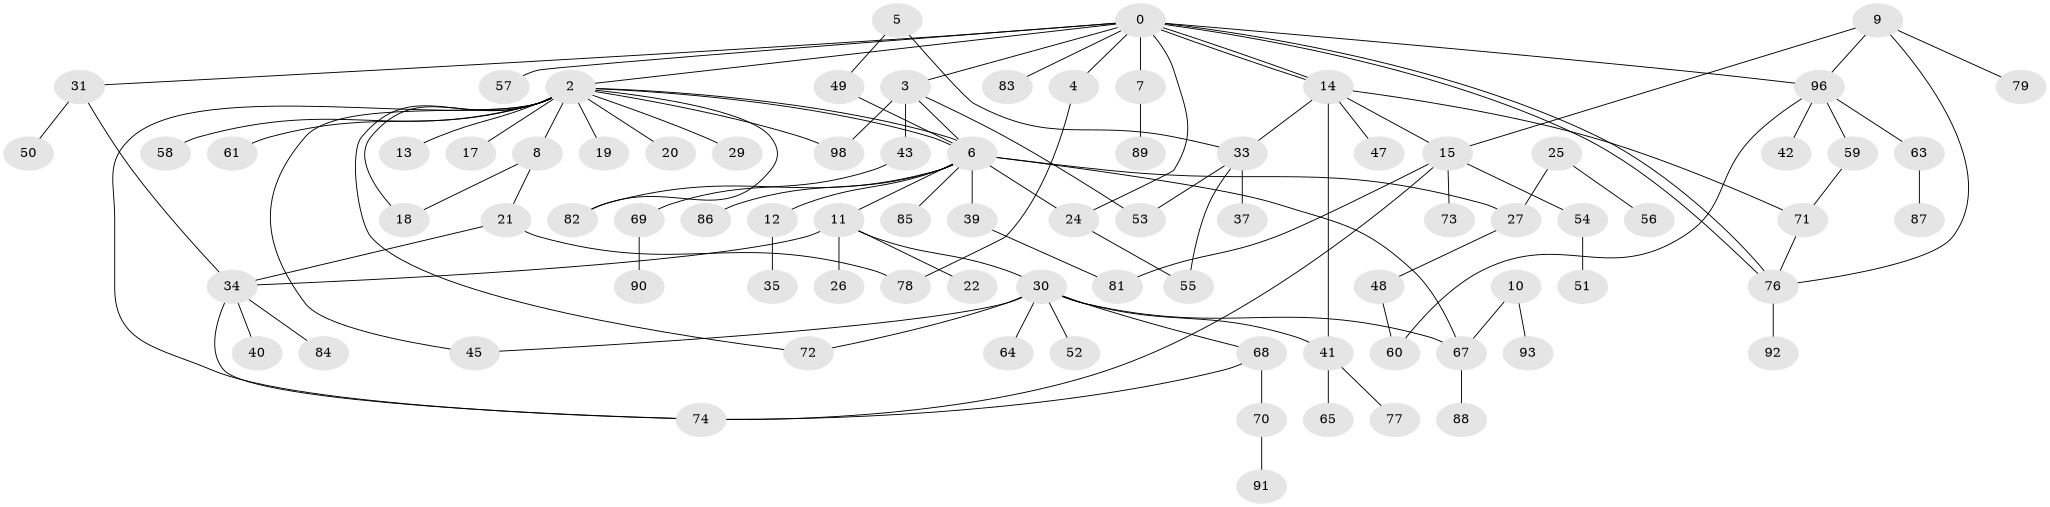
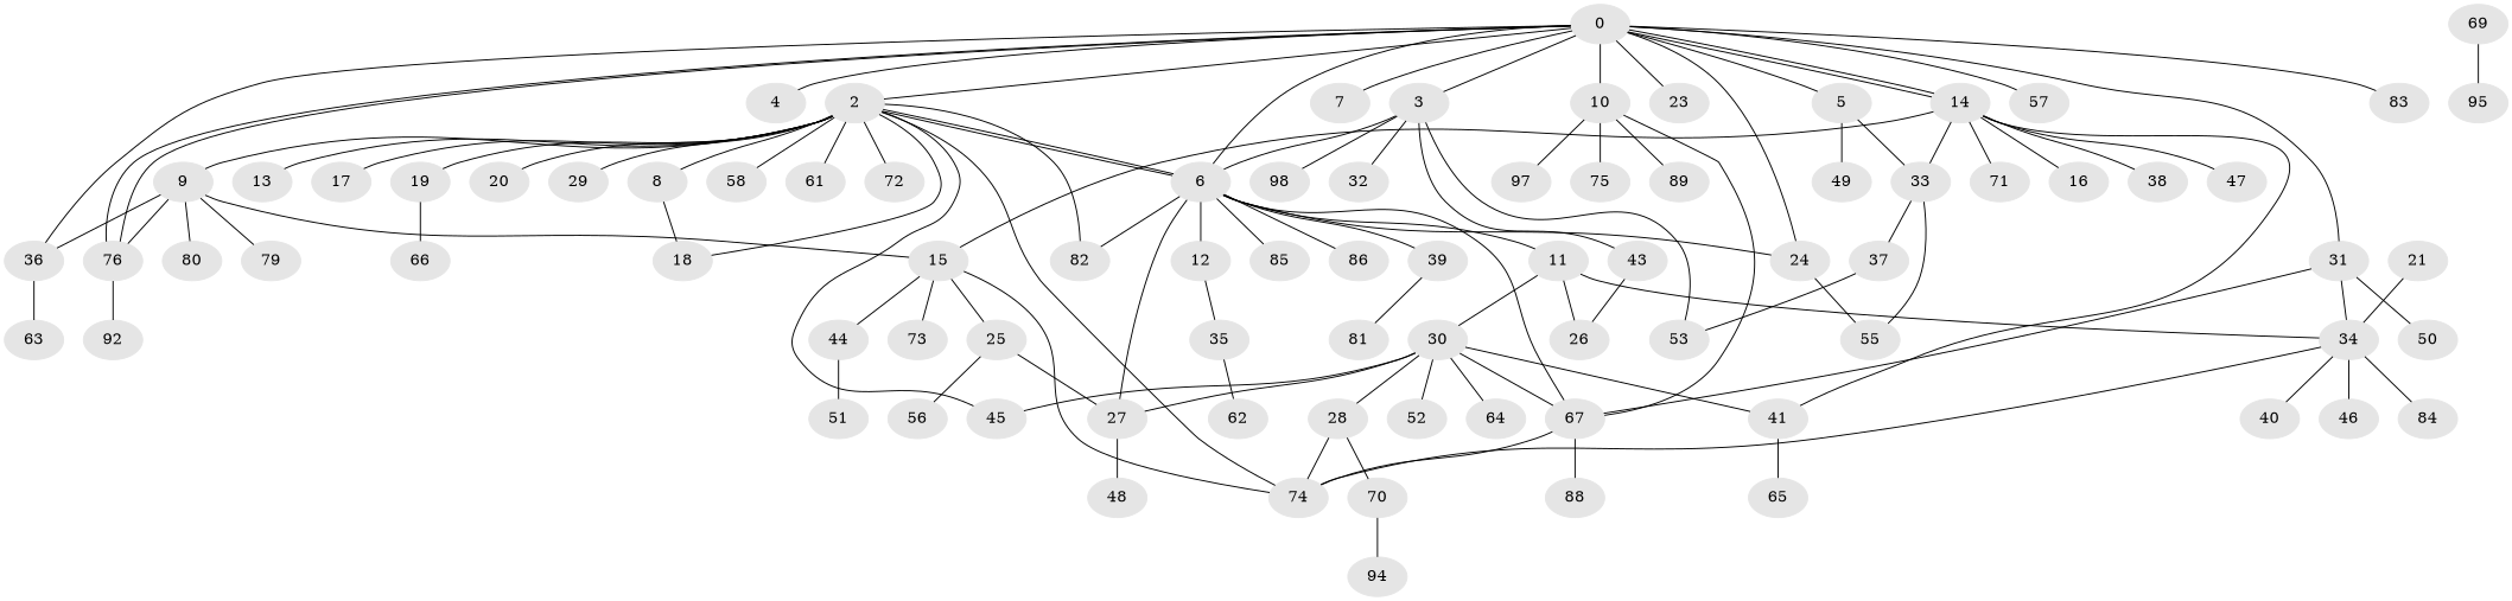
  graph {
    node [color=gray90 style=filled]
    n1 [label=0]
    2
    3
    4
    5
    6
    7
    10
    14
+   23
    24
    31
-   36 [label=96]
+   36
    57
    76
    83
    8
    9
    13
    17
    18
    19
    20
    29
    45
    58
    61
    72
    74
    82
    n31 [label=98]
+   32
    43
    53
-   78
    33
    49
    11
    12
    27
    39
    67
    85
    86
+   75
    89
-   93
+   93 [label=97]
    15
+   16
+   38
    41
    47
    71
    55
    34
    50
-   42
-   59
-   60
    63
    92
    21
    79
+   80
+   66
    69
    37
-   22
    26
    30
    35
    48
    81
    88
    25
-   54
+   54 [label=44]
    73
    52
    64
-   68
+   68 [label=28]
    40
+   46
    84
+   62
    65
-   77
    56
    51
    70
-   87
-   90
-   91
+   90 [label=95]
+   91 [label=94]
    n1 -- 2
    n1 -- 3
    n1 -- 4
-   49 -- 6
+   n1 -- 5
+   n1 -- 6
    n1 -- 7
+   n1 -- 10
    n1 -- 14
    n1 -- 14
+   n1 -- 23
    n1 -- 24
    n1 -- 31
    n1 -- 36
    n1 -- 57
    n1 -- 76
    n1 -- 76
    n1 -- 83
    2 -- 6
    2 -- 6
    2 -- 8
-   2 -- n31
+   2 -- 9
    2 -- 13
    2 -- 17
    2 -- 18
    2 -- 19
    2 -- 20
    2 -- 29
    2 -- 45
    2 -- 58
    2 -- 61
    2 -- 72
    2 -- 74
    2 -- 82
    3 -- 6
    3 -- n31
+   3 -- 32
    3 -- 43
    3 -- 53
-   4 -- 78
    5 -- 33
    5 -- 49
    6 -- 24
    6 -- 82
    6 -- 11
    6 -- 12
    6 -- 27
    6 -- 39
    6 -- 67
    6 -- 85
    6 -- 86
    10 -- 67
-   7 -- 89
+   10 -- 75
+   10 -- 89
    10 -- 93
    14 -- 33
    14 -- 15
+   14 -- 16
+   14 -- 38
    14 -- 41
    14 -- 47
    14 -- 71
    24 -- 55
+   31 -- 67
    31 -- 34
    31 -- 50
-   36 -- 42
-   36 -- 59
-   36 -- 60
    36 -- 63
    76 -- 92
    8 -- 18
-   8 -- 21
    9 -- 36
    9 -- 76
    9 -- 15
    9 -- 79
-   43 -- 69
+   9 -- 80
+   19 -- 66
+   43 -- 26
    33 -- 55
    33 -- 37
    11 -- 34
-   11 -- 22
    11 -- 26
    11 -- 30
    12 -- 35
    27 -- 48
    39 -- 81
+   67 -- 74
    67 -- 88
    15 -- 74
-   15 -- 81
+   15 -- 25
    15 -- 54
    15 -- 73
    41 -- 65
-   41 -- 77
-   71 -- 76
    34 -- 74
    34 -- 40
+   34 -- 46
    34 -- 84
-   59 -- 71
-   63 -- 87
-   21 -- 78
    21 -- 34
    69 -- 90
-   33 -- 53
+   37 -- 53
    30 -- 45
-   30 -- 72
+   30 -- 27
    30 -- 67
    30 -- 41
    30 -- 52
    30 -- 64
    30 -- 68
-   48 -- 60
+   35 -- 62
    25 -- 27
    25 -- 56
    54 -- 51
    68 -- 74
    68 -- 70
    70 -- 91
  }
